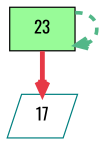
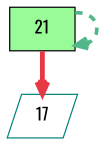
  digraph {
    rankdir=TB
    fontname=Oswald
    node [style=filled fontname=Oswald]
    edge [arrowhead=vee fontname=Oswald]
    n1 [fillcolor=white label=17 shape=parallelogram color=teal]
-   n2 [fillcolor=palegreen label=23 shape=box color=black]
+   n2 [fillcolor=palegreen label=21 shape=box color=black]
    n2 -> n1 [color="#e63946" penwidth=4.00]
    n2 -> n2 [color="#52b788" penwidth=3.00 style=dashed]
  }
